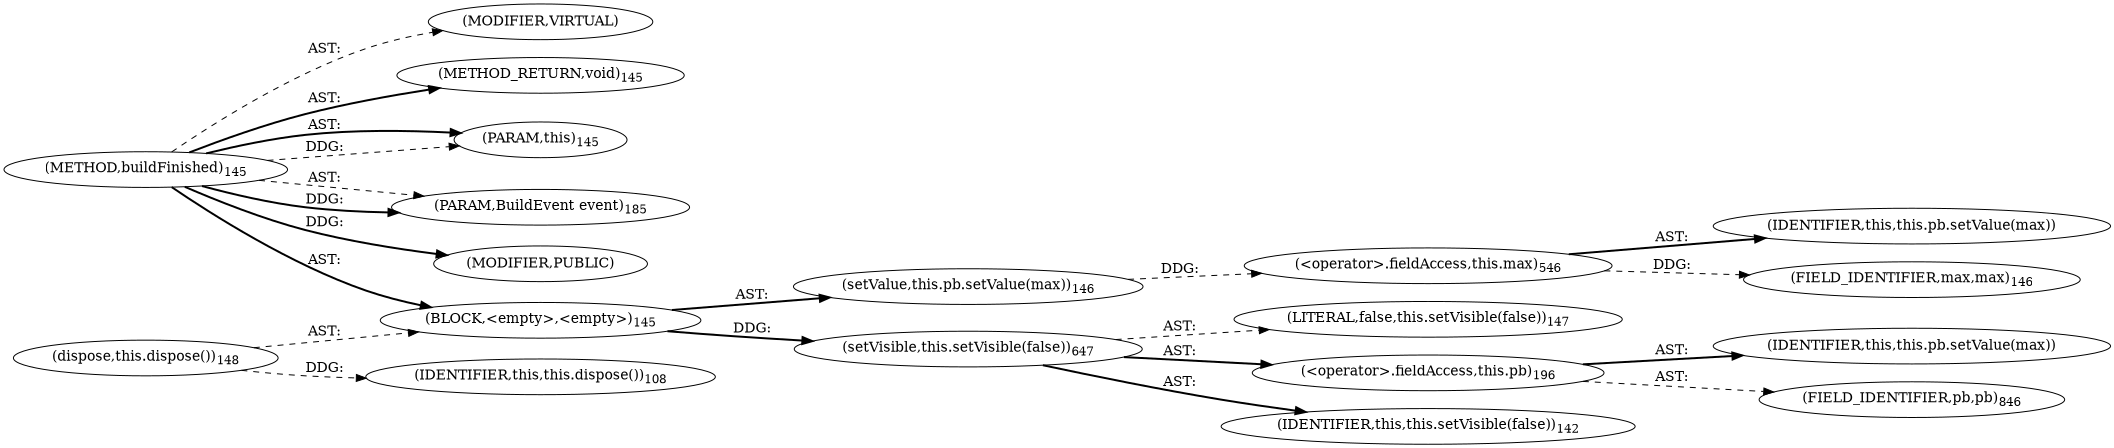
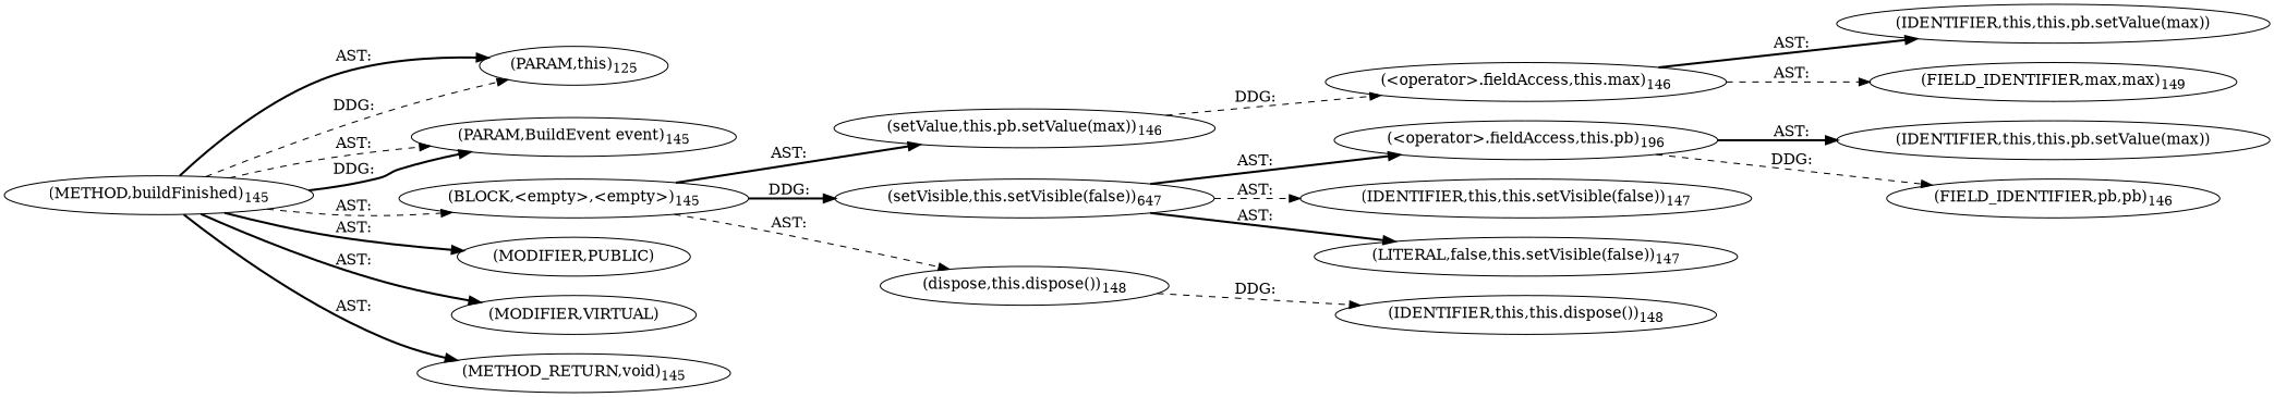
  digraph {
    rankdir=LR
    edge [style=bold]
    n1 [label=<(METHOD,buildFinished)<SUB>145</SUB>>]
-   n2 [label=<(PARAM,this)<SUB>145</SUB>>]
-   n3 [label=<(PARAM,BuildEvent event)<SUB>185</SUB>>]
+   n2 [label=<(PARAM,this)<SUB>125</SUB>>]
+   n3 [label=<(PARAM,BuildEvent event)<SUB>145</SUB>>]
    n4 [label=<(BLOCK,&lt;empty&gt;,&lt;empty&gt;)<SUB>145</SUB>>]
    n5 [label=<(MODIFIER,PUBLIC)>]
    n6 [label=<(MODIFIER,VIRTUAL)>]
    n7 [label=<(METHOD_RETURN,void)<SUB>145</SUB>>]
    n8 [label=<(setValue,this.pb.setValue(max))<SUB>146</SUB>>]
    n9 [label=<(setVisible,this.setVisible(false))<SUB>647</SUB>>]
    n10 [label=<(dispose,this.dispose())<SUB>148</SUB>>]
-   n11 [label=<(&lt;operator&gt;.fieldAccess,this.max)<SUB>546</SUB>>]
+   n11 [label=<(&lt;operator&gt;.fieldAccess,this.max)<SUB>146</SUB>>]
    n12 [label=<(&lt;operator&gt;.fieldAccess,this.pb)<SUB>196</SUB>>]
-   n13 [label=<(IDENTIFIER,this,this.setVisible(false))<SUB>142</SUB>>]
+   n13 [label=<(IDENTIFIER,this,this.setVisible(false))<SUB>147</SUB>>]
    n14 [label=<(LITERAL,false,this.setVisible(false))<SUB>147</SUB>>]
-   n15 [label=<(IDENTIFIER,this,this.dispose())<SUB>108</SUB>>]
+   n15 [label=<(IDENTIFIER,this,this.dispose())<SUB>148</SUB>>]
    n16 [label=<(IDENTIFIER,this,this.pb.setValue(max))>]
-   n17 [label=<(FIELD_IDENTIFIER,pb,pb)<SUB>846</SUB>>]
+   n17 [label=<(FIELD_IDENTIFIER,pb,pb)<SUB>146</SUB>>]
    n18 [label=<(IDENTIFIER,this,this.pb.setValue(max))>]
-   n19 [label=<(FIELD_IDENTIFIER,max,max)<SUB>146</SUB>>]
+   n19 [label=<(FIELD_IDENTIFIER,max,max)<SUB>149</SUB>>]
    n1 -> n2 [label="AST: "]
    n1 -> n2 [label="DDG: " style=dashed]
    n1 -> n3 [label="AST: " style=dashed]
    n1 -> n3 [label="DDG: "]
-   n1 -> n4 [label="AST: "]
-   n1 -> n5 [label="DDG: "]
-   n1 -> n6 [label="AST: " style=dashed]
+   n1 -> n4 [label="AST: " style=dashed]
+   n1 -> n5 [label="AST: "]
+   n1 -> n6 [label="AST: "]
    n1 -> n7 [label="AST: "]
    n4 -> n8 [label="AST: "]
    n4 -> n9 [label="DDG: "]
-   n10 -> n4 [label="AST: " style=dashed]
+   n4 -> n10 [label="AST: " style=dashed]
    n8 -> n11 [label="DDG: " style=dashed]
    n9 -> n12 [label="AST: "]
-   n9 -> n13 [label="AST: "]
-   n9 -> n14 [label="AST: " style=dashed]
+   n9 -> n13 [label="AST: " style=dashed]
+   n9 -> n14 [label="AST: "]
    n10 -> n15 [label="DDG: " style=dashed]
    n11 -> n18 [label="AST: "]
-   n11 -> n19 [label="DDG: " style=dashed]
+   n11 -> n19 [label="AST: " style=dashed]
    n12 -> n16 [label="AST: "]
-   n12 -> n17 [label="AST: " style=dashed]
+   n12 -> n17 [label="DDG: " style=dashed]
  }
